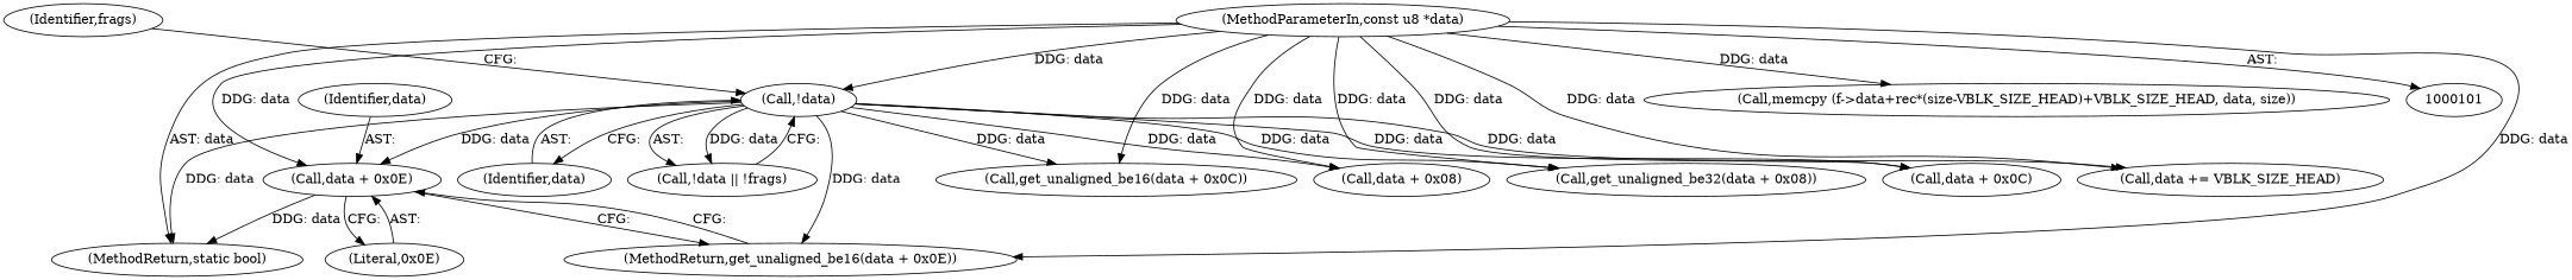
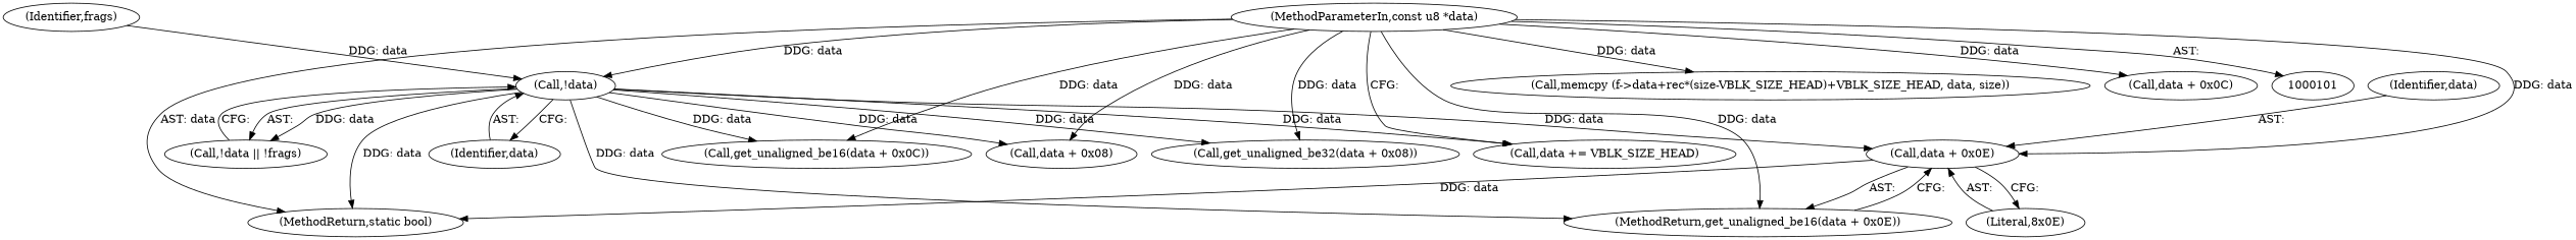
  digraph {
    n1 [label="(Call,data + 0x0E)"]
    n2 [label="(MethodReturn,static bool)"]
-   n3 [label="(Literal,0x0E)"]
+   n3 [label="(Literal,8x0E)"]
    n4 [label="(MethodReturn,get_unaligned_be16(data + 0x0E))"]
    n5 [label="(MethodParameterIn,const u8 *data)"]
    n6 [label="(Call,!data)"]
    n7 [label="(Call,get_unaligned_be32(data + 0x08))"]
    n8 [label="(Call,memcpy (f->data+rec*(size-VBLK_SIZE_HEAD)+VBLK_SIZE_HEAD, data, size))"]
    n9 [label="(Call,data += VBLK_SIZE_HEAD)"]
    n10 [label="(Call,get_unaligned_be16(data + 0x0C))"]
    n11 [label="(Call,data + 0x08)"]
    n12 [label="(Call,data + 0x0C)"]
    1000101
    n14 [label="(Identifier,data)"]
    n15 [label="(Call,!data || !frags)"]
    n16 [label="(Identifier,data)"]
    n17 [label="(Identifier,frags)"]
    n1 -> n2 [label="DDG: data"]
    n1 -> n3 [label="CFG: "]
-   n1 -> n4 [label="CFG: "]
+   n1 -> n4 [label="AST: "]
    n3 -> n1 [label="AST: "]
    n4 -> n1 [label="CFG: "]
    n5 -> n1 [label="DDG: data"]
    n5 -> n2 [label="AST: data"]
    n5 -> n4 [label="DDG: data"]
    n5 -> n6 [label="DDG: data"]
    n5 -> n7 [label="DDG: data"]
    n5 -> n8 [label="DDG: data"]
-   n5 -> n9 [label="DDG: data"]
+   n5 -> n9 [label="CFG: "]
    n5 -> n10 [label="DDG: data"]
    n5 -> n11 [label="DDG: data"]
    n5 -> n12 [label="DDG: data"]
    n5 -> 1000101 [label="AST: "]
    n6 -> n1 [label="DDG: data"]
    n6 -> n2 [label="DDG: data"]
    n6 -> n4 [label="DDG: data"]
    n6 -> n7 [label="DDG: data"]
    n6 -> n9 [label="DDG: data"]
    n6 -> n10 [label="DDG: data"]
    n6 -> n11 [label="DDG: data"]
-   n6 -> n12 [label="DDG: data"]
    n6 -> n14 [label="CFG: "]
    n6 -> n15 [label="AST: "]
    n6 -> n15 [label="DDG: data"]
    n14 -> n6 [label="AST: "]
    n15 -> n6 [label="CFG: "]
    n16 -> n1 [label="AST: "]
-   n17 -> n6 [label="CFG: "]
+   n17 -> n6 [label="DDG: data"]
  }
